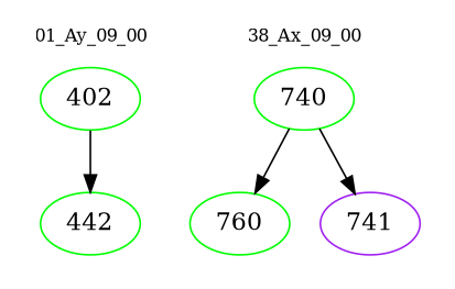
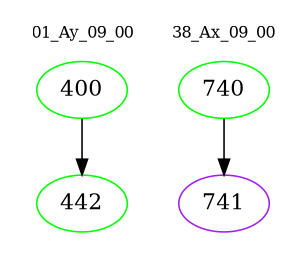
  digraph {
    node [color=green]
    edge [color=black]
-   n1 [label=402]
+   n1 [label=400]
    n2 [label=442]
    n3 [label=740]
-   n4 [label=760]
    n5 [color=purple label=741]
    subgraph cluster_1 {
      color=white
      fontsize=10
      label="01_Ay_09_00"
      n1
      n2
    }
    subgraph cluster_2 {
      color=white
      fontsize=10
      label="38_Ax_09_00"
      n3
-     n4
      n5
    }
    n1 -> n2
-   n3 -> n4
    n3 -> n5
  }
